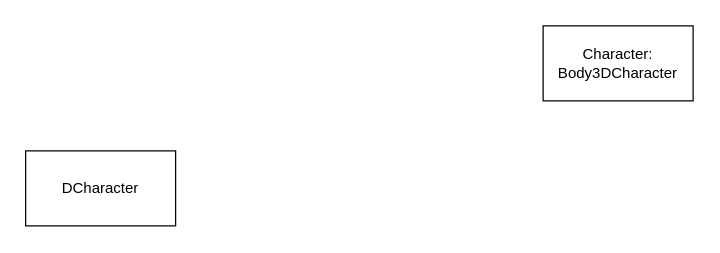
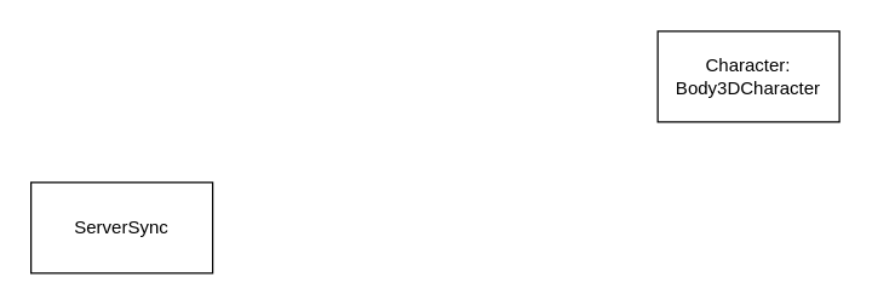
  <mxCell id="0" />
  <mxCell id="1" parent="0" />
- <mxCell id="2" value="DCharacter" style="rounded=0;whiteSpace=wrap;html=1;" vertex="1" parent="1"><mxGeometry x="20" y="120" width="120" height="60" as="geometry" /></mxCell>
+ <mxCell id="2" value="ServerSync" style="rounded=0;whiteSpace=wrap;html=1;" vertex="1" parent="1"><mxGeometry x="20" y="120" width="120" height="60" as="geometry" /></mxCell>
  <mxCell id="3" value="Character: Body3DCharacter" style="rounded=0;whiteSpace=wrap;html=1;" vertex="1" parent="1"><mxGeometry x="434" y="20" width="120" height="60" as="geometry" /></mxCell>
